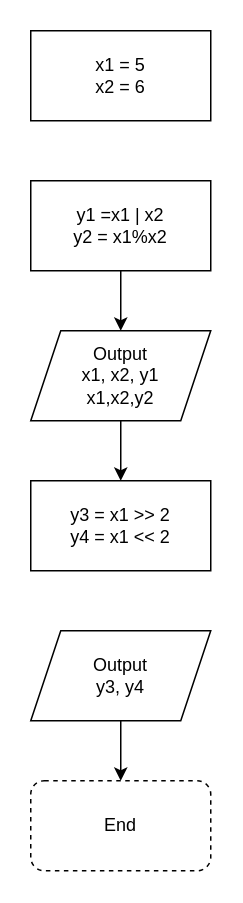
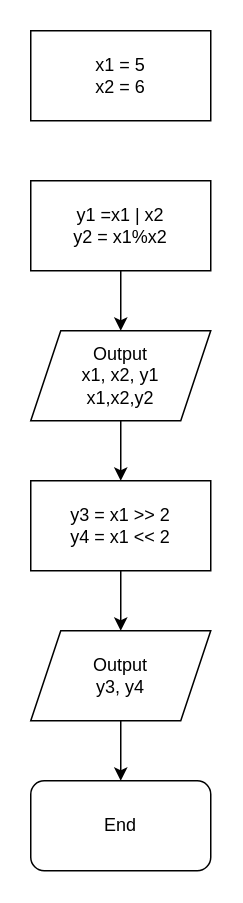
  <mxCell id="0" />
  <mxCell id="1" parent="0" />
  <mxCell id="2" value="&lt;div&gt;x1 = 5&lt;/div&gt;&lt;div&gt;x2 = 6&lt;br&gt;&lt;/div&gt;" style="rounded=0;whiteSpace=wrap;html=1;" vertex="1" parent="1"><mxGeometry x="20" y="20" width="120" height="60" as="geometry" /></mxCell>
  <mxCell id="3" value="" style="edgeStyle=orthogonalEdgeStyle;rounded=0;orthogonalLoop=1;jettySize=auto;html=1;" edge="1" parent="1" source="4" target="6"><mxGeometry relative="1" as="geometry" /></mxCell>
  <mxCell id="4" value="&lt;div&gt;y1 =x1 | x2&lt;/div&gt;&lt;div&gt;y2 = x1%x2&lt;br&gt;&lt;/div&gt;" style="rounded=0;whiteSpace=wrap;html=1;" vertex="1" parent="1"><mxGeometry x="20" y="120" width="120" height="60" as="geometry" /></mxCell>
  <mxCell id="5" value="" style="edgeStyle=orthogonalEdgeStyle;rounded=0;orthogonalLoop=1;jettySize=auto;html=1;" edge="1" parent="1" source="6" target="8"><mxGeometry relative="1" as="geometry" /></mxCell>
  <mxCell id="6" value="&lt;div&gt;Output&lt;br&gt;&lt;/div&gt;&lt;div&gt;x1, x2, y1&lt;/div&gt;&lt;div&gt;x1,x2,y2&lt;br&gt;&lt;/div&gt;" style="shape=parallelogram;perimeter=parallelogramPerimeter;whiteSpace=wrap;html=1;fixedSize=1;" vertex="1" parent="1"><mxGeometry x="20" y="220" width="120" height="60" as="geometry" /></mxCell>
+ <mxCell id="7" value="" style="edgeStyle=orthogonalEdgeStyle;rounded=0;orthogonalLoop=1;jettySize=auto;html=1;" edge="1" parent="1" source="8" target="10"><mxGeometry relative="1" as="geometry" /></mxCell>
  <mxCell id="8" value="&lt;div&gt;y3 = x1 &amp;gt;&amp;gt; 2&lt;/div&gt;&lt;div&gt;y4 = x1 &amp;lt;&amp;lt; 2&lt;br&gt;&lt;/div&gt;" style="rounded=0;whiteSpace=wrap;html=1;" vertex="1" parent="1"><mxGeometry x="20" y="320" width="120" height="60" as="geometry" /></mxCell>
  <mxCell id="9" value="" style="edgeStyle=orthogonalEdgeStyle;rounded=0;orthogonalLoop=1;jettySize=auto;html=1;" edge="1" parent="1" source="10" target="11"><mxGeometry relative="1" as="geometry" /></mxCell>
  <mxCell id="10" value="&lt;div&gt;Output&lt;br&gt;&lt;/div&gt;y3, y4" style="shape=parallelogram;perimeter=parallelogramPerimeter;whiteSpace=wrap;html=1;fixedSize=1;" vertex="1" parent="1"><mxGeometry x="20" y="420" width="120" height="60" as="geometry" /></mxCell>
- <mxCell id="11" value="End" style="rounded=1;whiteSpace=wrap;html=1;dashed=1;" vertex="1" parent="1"><mxGeometry x="20" y="520" width="120" height="60" as="geometry" /></mxCell>
+ <mxCell id="11" value="End" style="rounded=1;whiteSpace=wrap;html=1;" vertex="1" parent="1"><mxGeometry x="20" y="520" width="120" height="60" as="geometry" /></mxCell>
